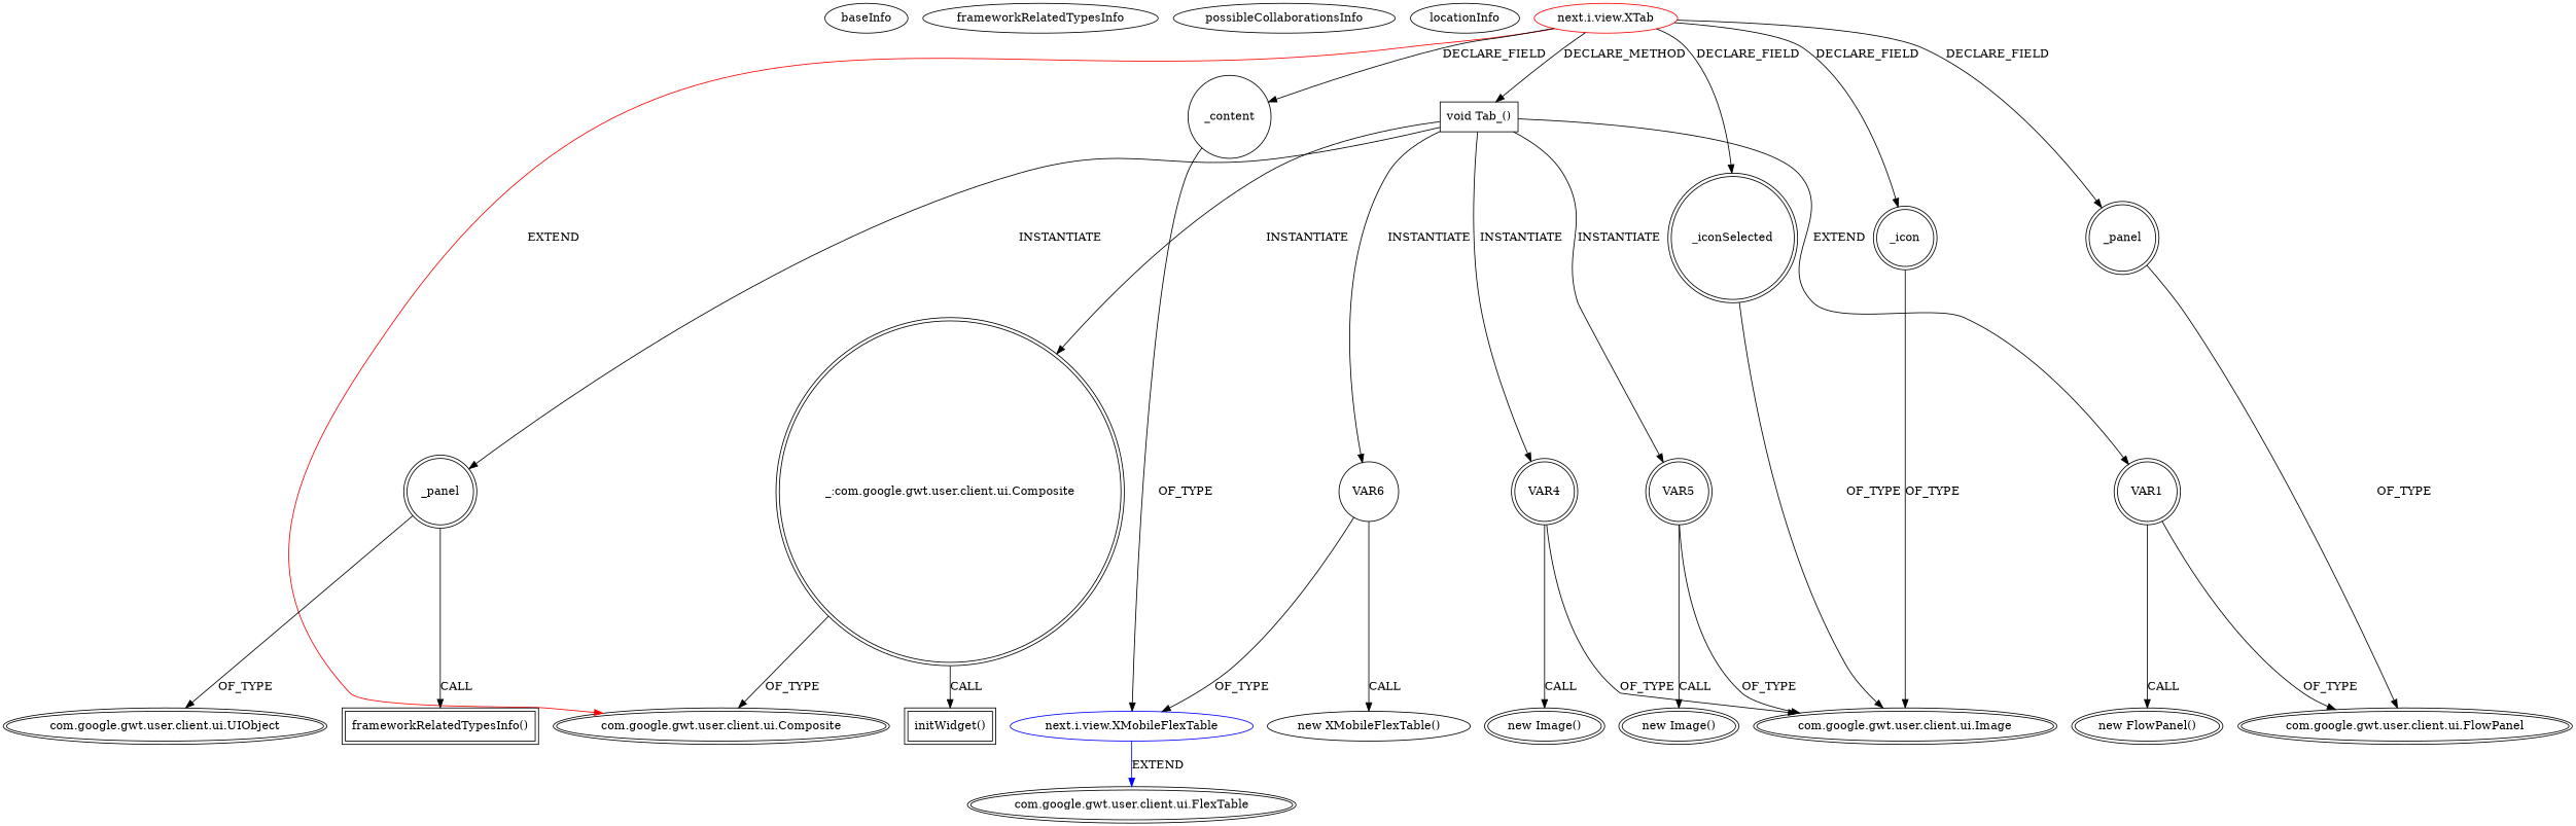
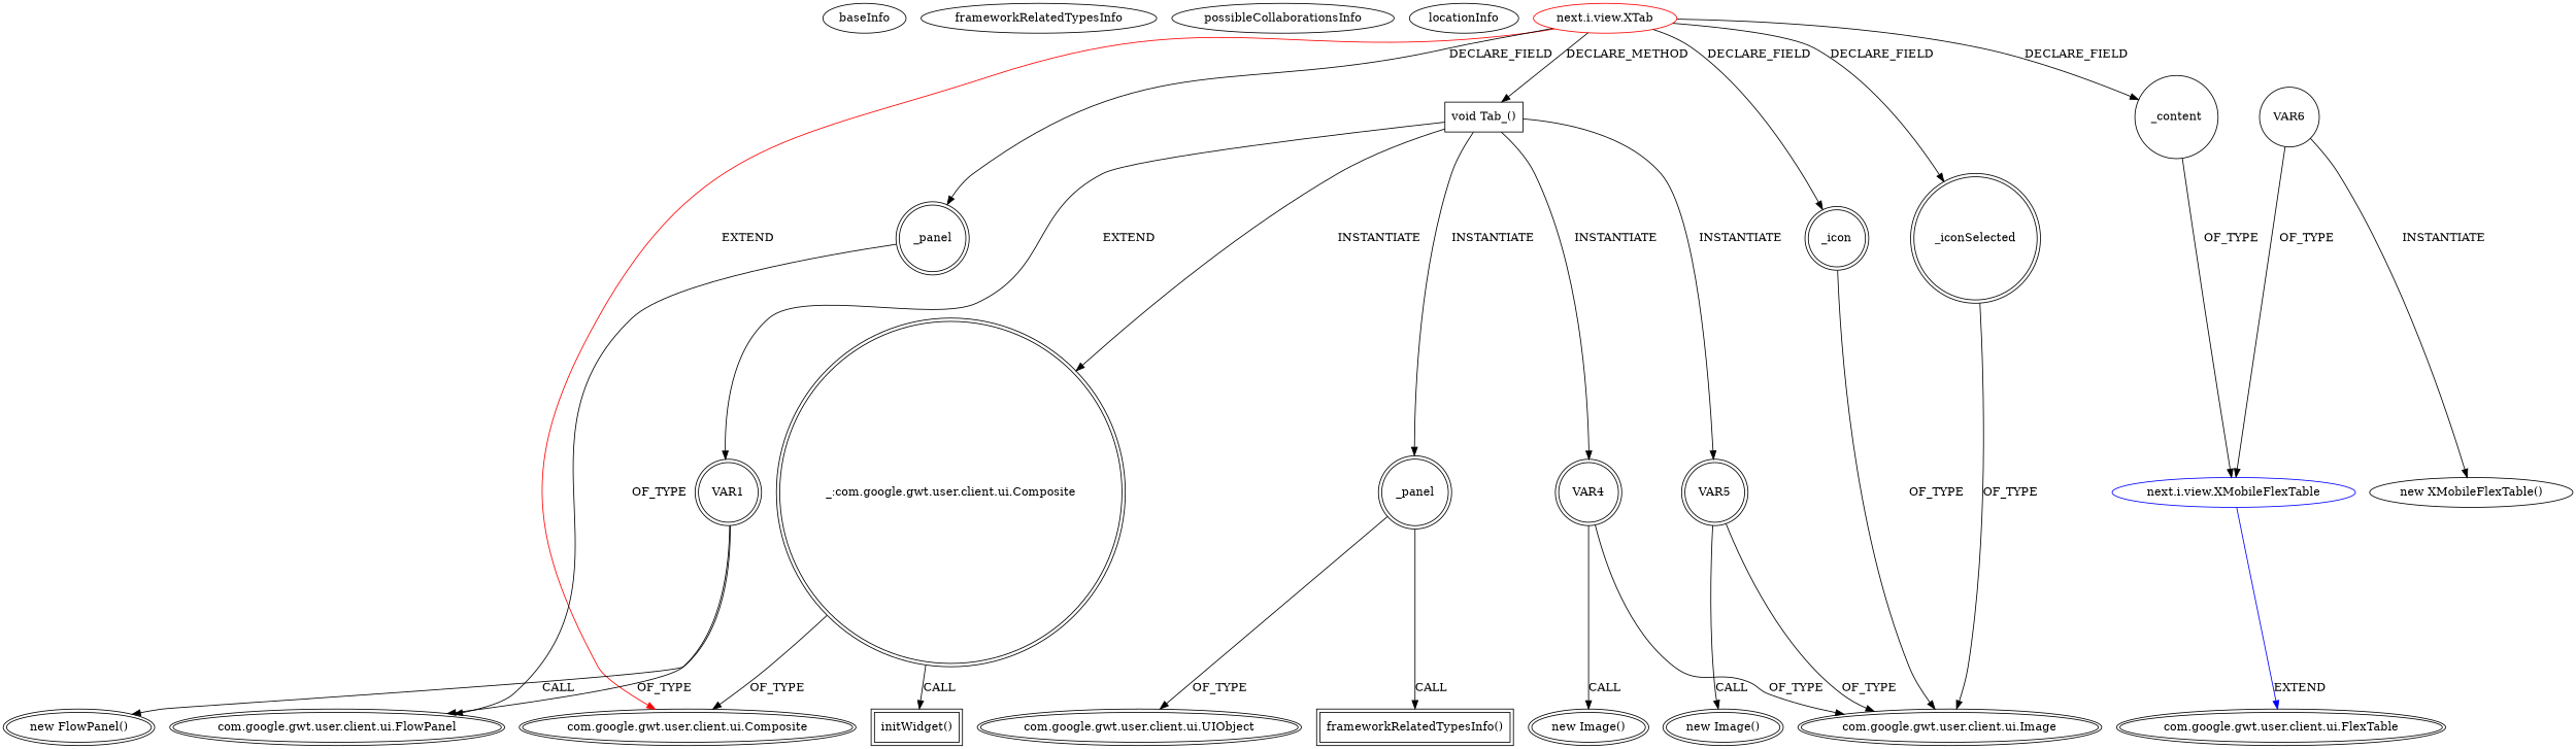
  digraph {
    node [isFrameworkType=true vertexType=VARIABLE_EXPRESION peripheries=2]
    baseInfo [category=extension_graph graphId=4182 isAnonymous=false possibleRelation=true isFrameworkType="" vertexType="" peripheries=""]
    frameworkRelatedTypesInfo [0="com.google.gwt.user.client.ui.Composite" isFrameworkType="" vertexType="" peripheries=""]
    possibleCollaborationsInfo [0="4182~CLIENT_METHOD_DECLARATION-INSTANTIATION-FIELD_DECLARATION-~com.google.gwt.user.client.ui.Composite ~com.google.gwt.user.client.ui.FlexTable ~false~false" isFrameworkType="" vertexType="" peripheries=""]
    locationInfo [contextSignature=XTab filePath="/nextinterfaces-next/next-master/src/next/i/view/XTab.java" graphId=4182 projectName="nextinterfaces-next" isFrameworkType="" vertexType="" peripheries=""]
    n5 [color=red isFrameworkType=false label="next.i.view.XTab" vertexType=ROOT_CLIENT_CLASS_DECLARATION peripheries=""]
    n6 [label="com.google.gwt.user.client.ui.Composite" vertexType=FRAMEWORK_CLASS_TYPE]
    n7 [isFrameworkType=false label=_content shape=circle vertexType=FIELD_DECLARATION peripheries=""]
    n8 [label=_icon shape=circle vertexType=FIELD_DECLARATION]
    n9 [label=_iconSelected shape=circle vertexType=FIELD_DECLARATION]
    n10 [label=_panel shape=circle vertexType=FIELD_DECLARATION]
    n11 [isFrameworkType=false label="void Tab_()" shape=box vertexType=CLIENT_METHOD_DECLARATION peripheries=""]
    n12 [color=blue isFrameworkType=false label="next.i.view.XMobileFlexTable" vertexType=REFERENCE_CLIENT_CLASS_DECLARATION peripheries=""]
    n13 [label="com.google.gwt.user.client.ui.Image" vertexType=FRAMEWORK_CLASS_TYPE]
    n14 [label="com.google.gwt.user.client.ui.FlowPanel" vertexType=FRAMEWORK_CLASS_TYPE]
    n15 [label=VAR1 shape=circle]
    n16 [label=_panel shape=circle]
    n17 [label="_:com.google.gwt.user.client.ui.Composite" shape=circle]
    n18 [label=VAR4 shape=circle]
    n19 [label=VAR5 shape=circle]
    n20 [isFrameworkType=false label=VAR6 shape=circle peripheries=""]
    n21 [label="com.google.gwt.user.client.ui.FlexTable" vertexType=FRAMEWORK_CLASS_TYPE]
    n22 [label="new FlowPanel()" vertexType=CONSTRUCTOR_CALL]
    n23 [label="com.google.gwt.user.client.ui.UIObject" vertexType=FRAMEWORK_CLASS_TYPE]
    n24 [label="frameworkRelatedTypesInfo()" shape=box vertexType=INSIDE_CALL]
    n25 [label="initWidget()" shape=box vertexType=INSIDE_CALL]
    n26 [label="new Image()" vertexType=CONSTRUCTOR_CALL]
    n27 [label="new Image()" vertexType=CONSTRUCTOR_CALL]
    n28 [isFrameworkType=false label="new XMobileFlexTable()" vertexType=CONSTRUCTOR_CALL peripheries=""]
    n5 -> n6 [color=red label=EXTEND]
    n5 -> n7 [label=DECLARE_FIELD]
    n5 -> n8 [label=DECLARE_FIELD]
    n5 -> n9 [label=DECLARE_FIELD]
    n5 -> n10 [label=DECLARE_FIELD]
    n5 -> n11 [label=DECLARE_METHOD]
    n7 -> n12 [label=OF_TYPE]
    n8 -> n13 [label=OF_TYPE]
    n9 -> n13 [label=OF_TYPE]
    n10 -> n14 [label=OF_TYPE]
    n11 -> n15 [label=EXTEND]
    n11 -> n16 [label=INSTANTIATE]
    n11 -> n17 [label=INSTANTIATE]
    n11 -> n18 [label=INSTANTIATE]
    n11 -> n19 [label=INSTANTIATE]
-   n11 -> n20 [label=INSTANTIATE]
    n12 -> n21 [color=blue label=EXTEND]
    n15 -> n14 [label=OF_TYPE]
    n15 -> n22 [label=CALL]
    n16 -> n23 [label=OF_TYPE]
    n16 -> n24 [label=CALL]
    n17 -> n6 [label=OF_TYPE]
    n17 -> n25 [label=CALL]
    n18 -> n13 [label=OF_TYPE]
    n18 -> n26 [label=CALL]
    n19 -> n13 [label=OF_TYPE]
    n19 -> n27 [label=CALL]
    n20 -> n12 [label=OF_TYPE]
-   n20 -> n28 [label=CALL]
+   n20 -> n28 [label=INSTANTIATE]
  }
